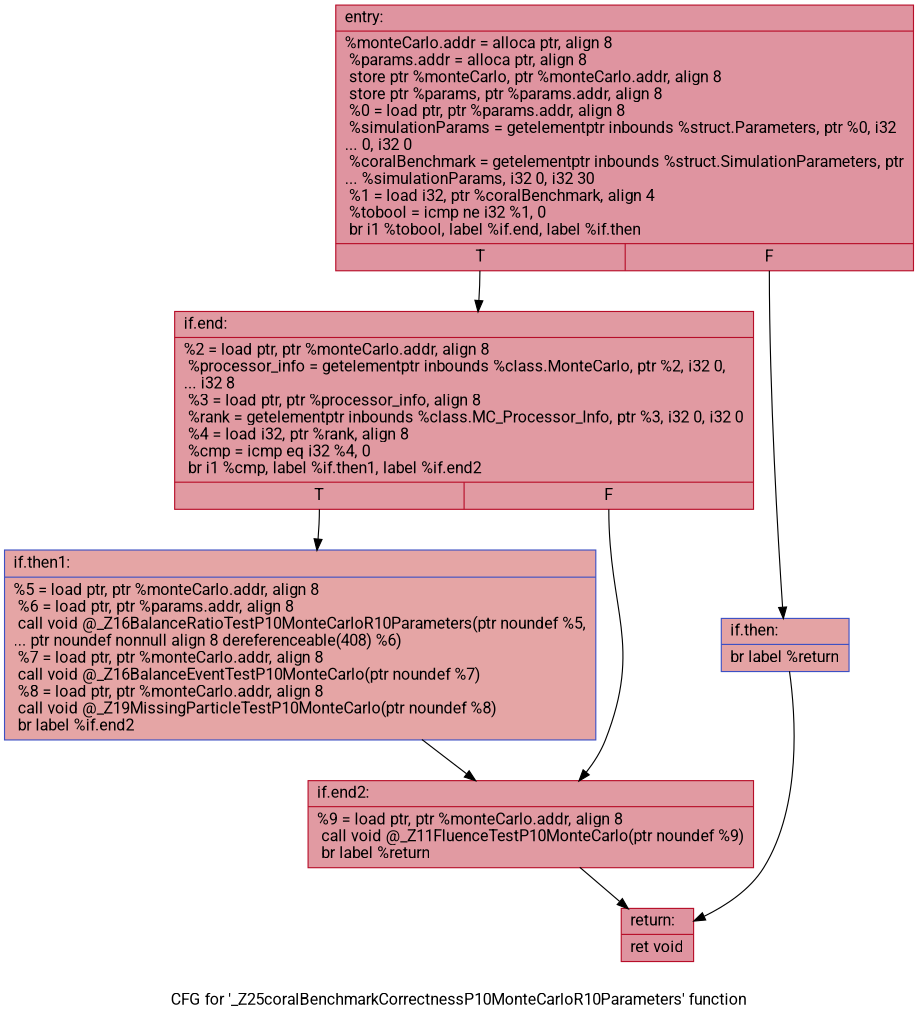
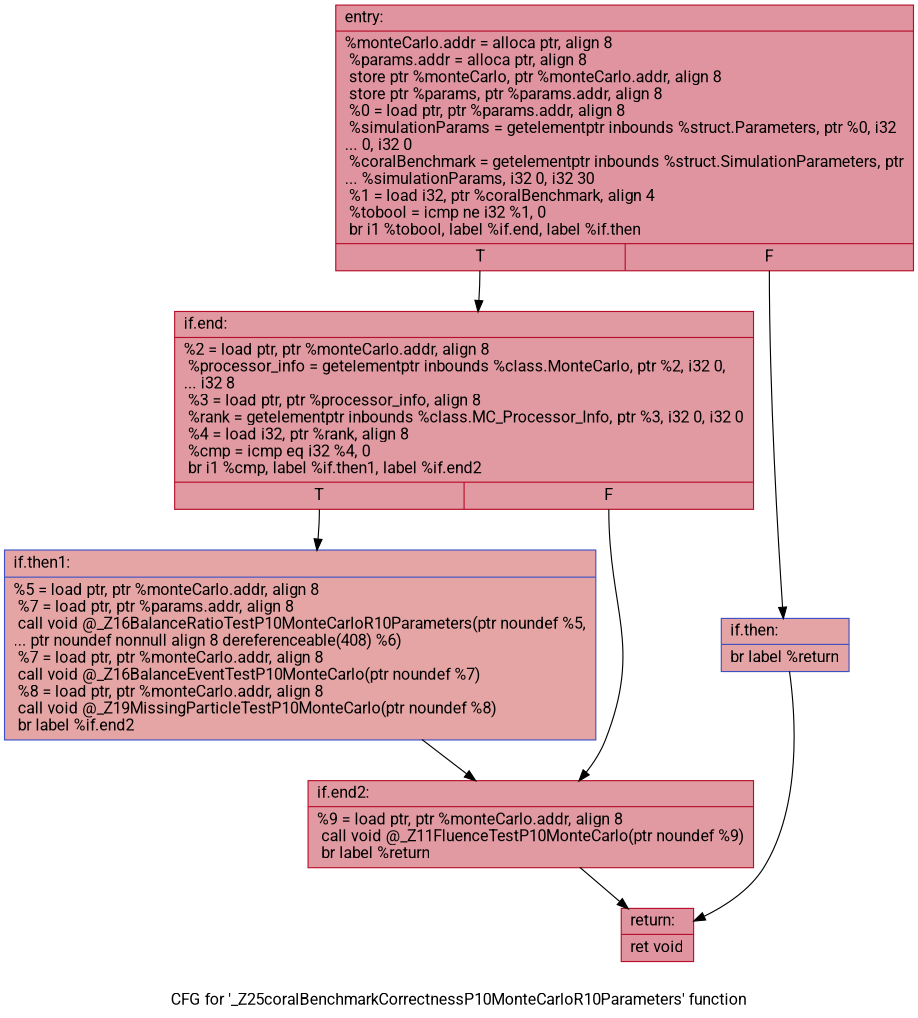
  digraph {
    label="CFG for '_Z25coralBenchmarkCorrectnessP10MonteCarloR10Parameters' function"
    fontname=Roboto
    node [color="#b70d28ff" fillcolor="#b70d2870" fontname=Roboto shape=record style=filled]
    edge [fontname=Roboto]
    n1 [label="{entry:\l|  %monteCarlo.addr = alloca ptr, align 8\l  %params.addr = alloca ptr, align 8\l  store ptr %monteCarlo, ptr %monteCarlo.addr, align 8\l  store ptr %params, ptr %params.addr, align 8\l  %0 = load ptr, ptr %params.addr, align 8\l  %simulationParams = getelementptr inbounds %struct.Parameters, ptr %0, i32\l... 0, i32 0\l  %coralBenchmark = getelementptr inbounds %struct.SimulationParameters, ptr\l... %simulationParams, i32 0, i32 30\l  %1 = load i32, ptr %coralBenchmark, align 4\l  %tobool = icmp ne i32 %1, 0\l  br i1 %tobool, label %if.end, label %if.then\l|{<s0>T|<s1>F}}"]
    n2 [fillcolor="#bb1b2c70" label="{if.end:\l|  %2 = load ptr, ptr %monteCarlo.addr, align 8\l  %processor_info = getelementptr inbounds %class.MonteCarlo, ptr %2, i32 0,\l... i32 8\l  %3 = load ptr, ptr %processor_info, align 8\l  %rank = getelementptr inbounds %class.MC_Processor_Info, ptr %3, i32 0, i32 0\l  %4 = load i32, ptr %rank, align 8\l  %cmp = icmp eq i32 %4, 0\l  br i1 %cmp, label %if.then1, label %if.end2\l|{<s0>T|<s1>F}}"]
    n3 [color="#3d50c3ff" fillcolor="#c32e3170" label="{if.then:\l|  br label %return\l}"]
-   n4 [color="#3d50c3ff" fillcolor="#c5333470" label="{if.then1:\l|  %5 = load ptr, ptr %monteCarlo.addr, align 8\l  %6 = load ptr, ptr %params.addr, align 8\l  call void @_Z16BalanceRatioTestP10MonteCarloR10Parameters(ptr noundef %5,\l... ptr noundef nonnull align 8 dereferenceable(408) %6)\l  %7 = load ptr, ptr %monteCarlo.addr, align 8\l  call void @_Z16BalanceEventTestP10MonteCarlo(ptr noundef %7)\l  %8 = load ptr, ptr %monteCarlo.addr, align 8\l  call void @_Z19MissingParticleTestP10MonteCarlo(ptr noundef %8)\l  br label %if.end2\l}"]
+   n4 [color="#3d50c3ff" fillcolor="#c5333470" label="{if.then1:\l|  %5 = load ptr, ptr %monteCarlo.addr, align 8\l  %7 = load ptr, ptr %params.addr, align 8\l  call void @_Z16BalanceRatioTestP10MonteCarloR10Parameters(ptr noundef %5,\l... ptr noundef nonnull align 8 dereferenceable(408) %6)\l  %7 = load ptr, ptr %monteCarlo.addr, align 8\l  call void @_Z16BalanceEventTestP10MonteCarlo(ptr noundef %7)\l  %8 = load ptr, ptr %monteCarlo.addr, align 8\l  call void @_Z19MissingParticleTestP10MonteCarlo(ptr noundef %8)\l  br label %if.end2\l}"]
    n5 [fillcolor="#bb1b2c70" label="{if.end2:\l|  %9 = load ptr, ptr %monteCarlo.addr, align 8\l  call void @_Z11FluenceTestP10MonteCarlo(ptr noundef %9)\l  br label %return\l}"]
    n6 [label="{return:\l|  ret void\l}"]
    n1 -> n2 [tailport=s0]
    n1 -> n3 [tailport=s1]
    n2 -> n4 [tailport=s0]
    n2 -> n5 [tailport=s1]
    n3 -> n6
    n4 -> n5
    n5 -> n6
  }
